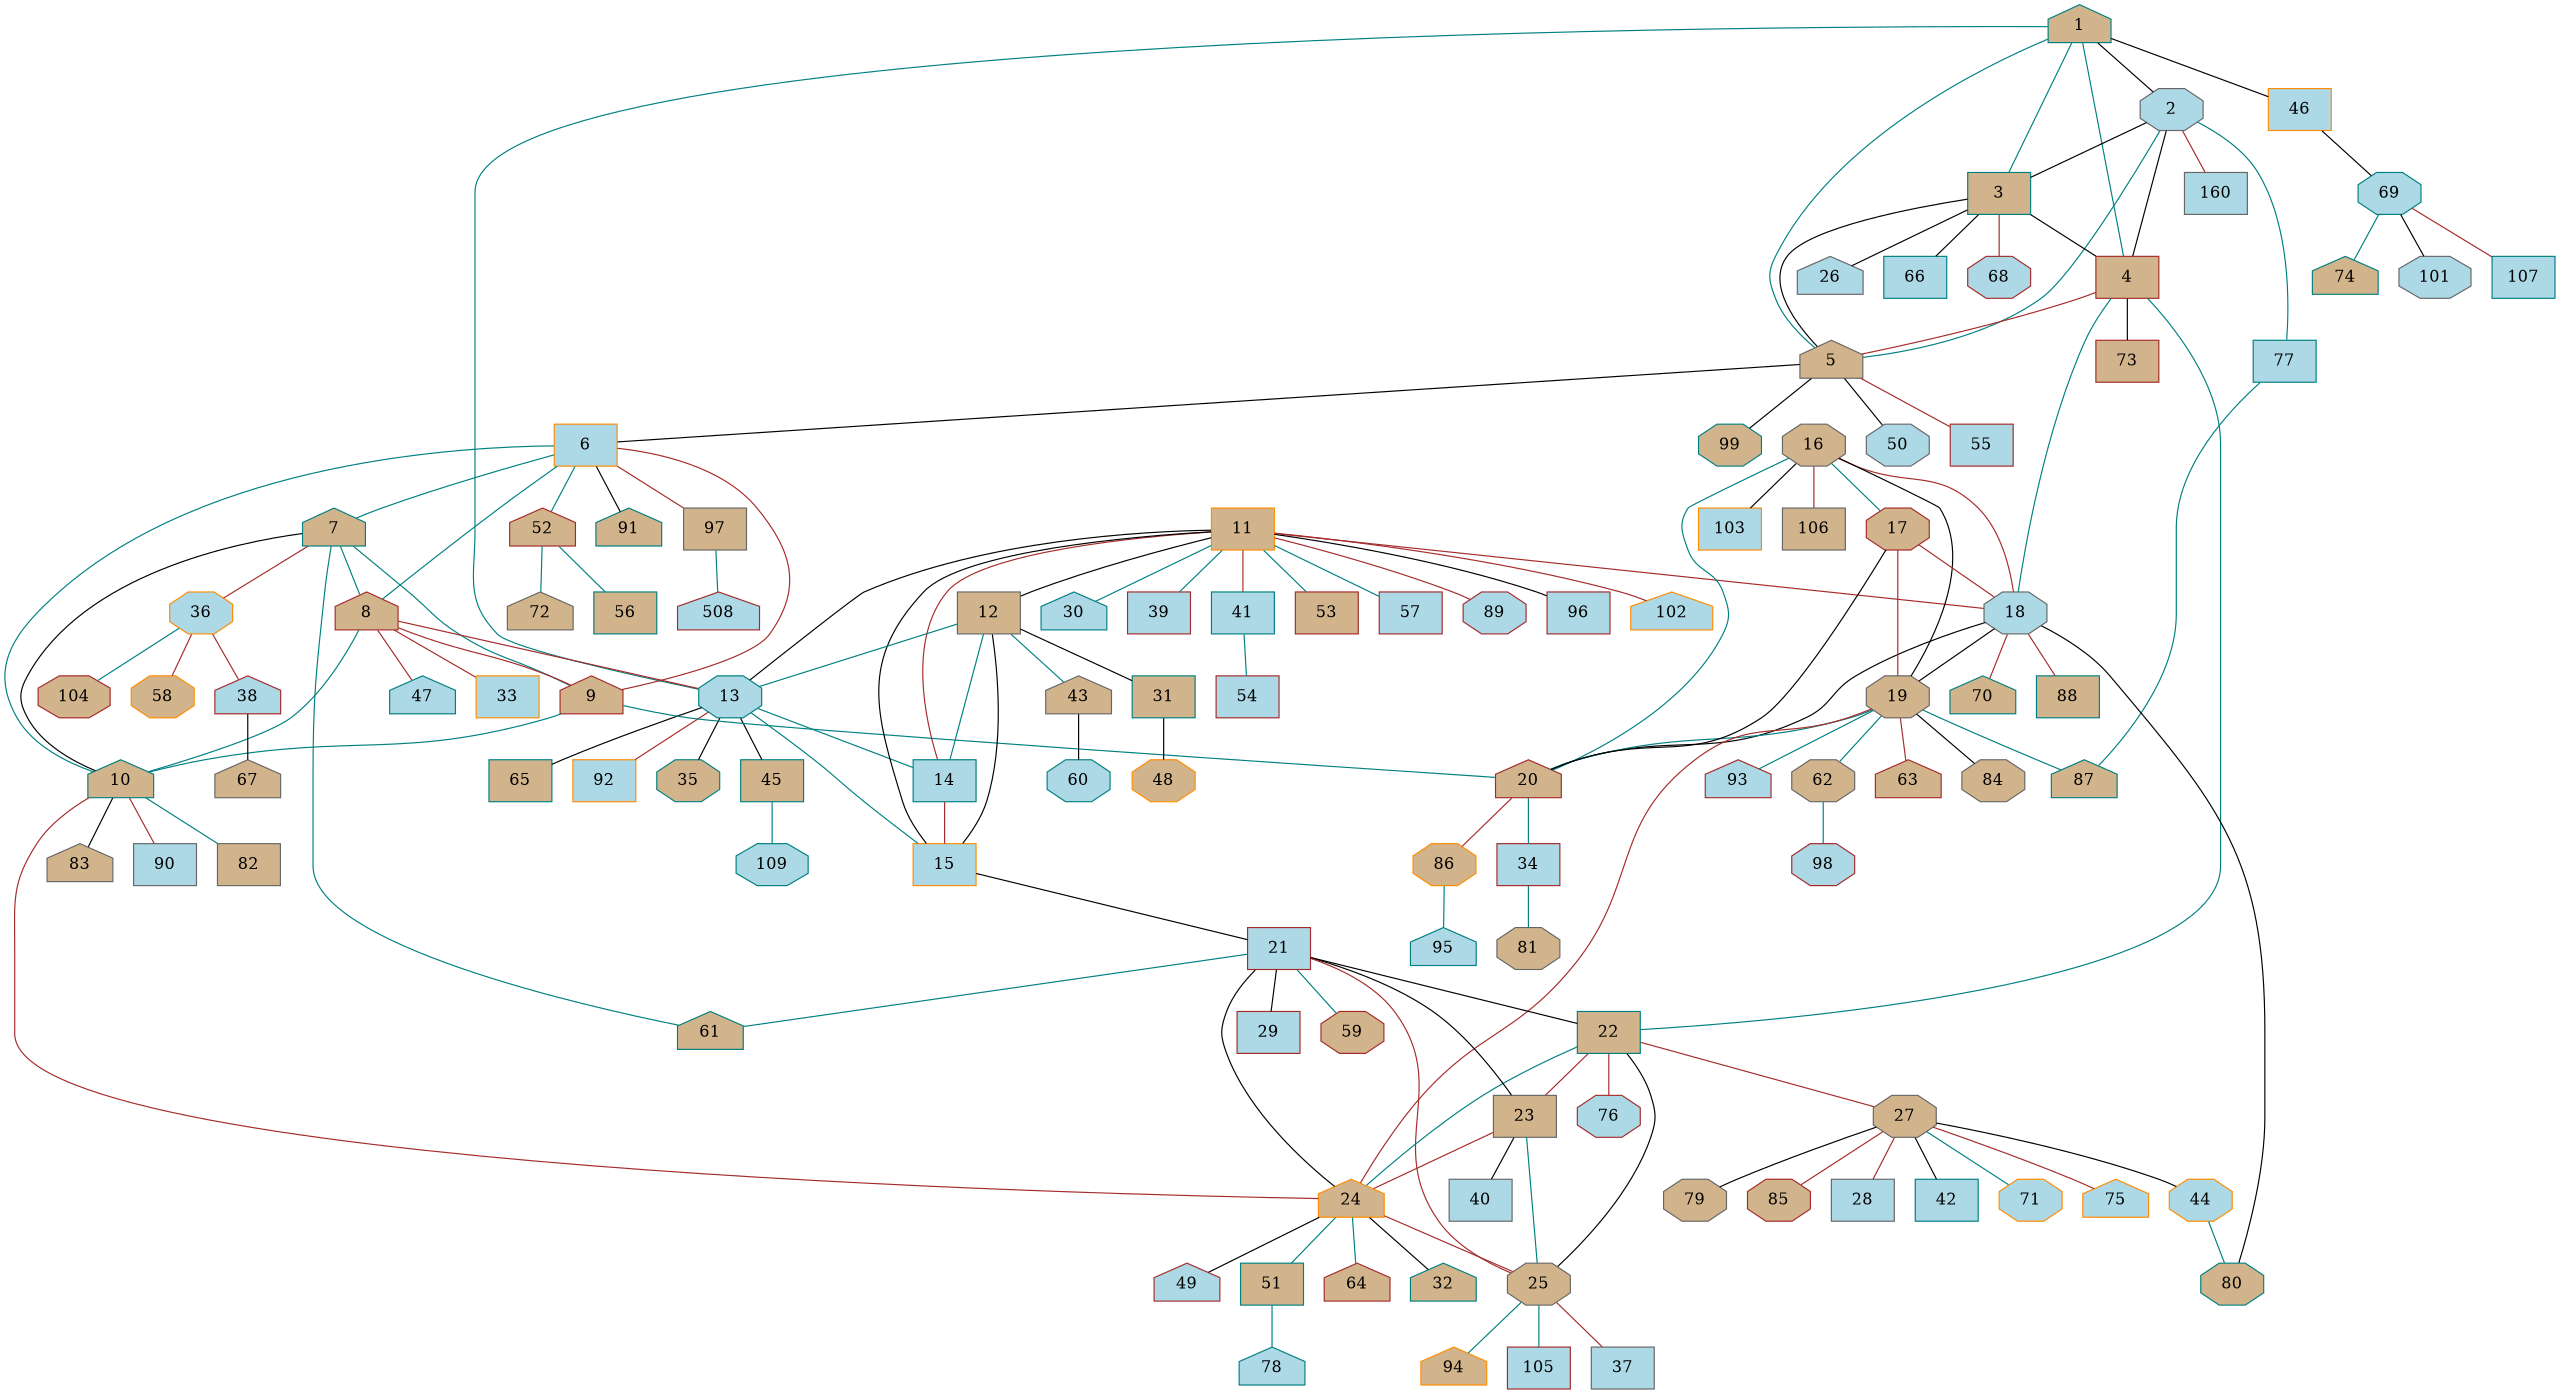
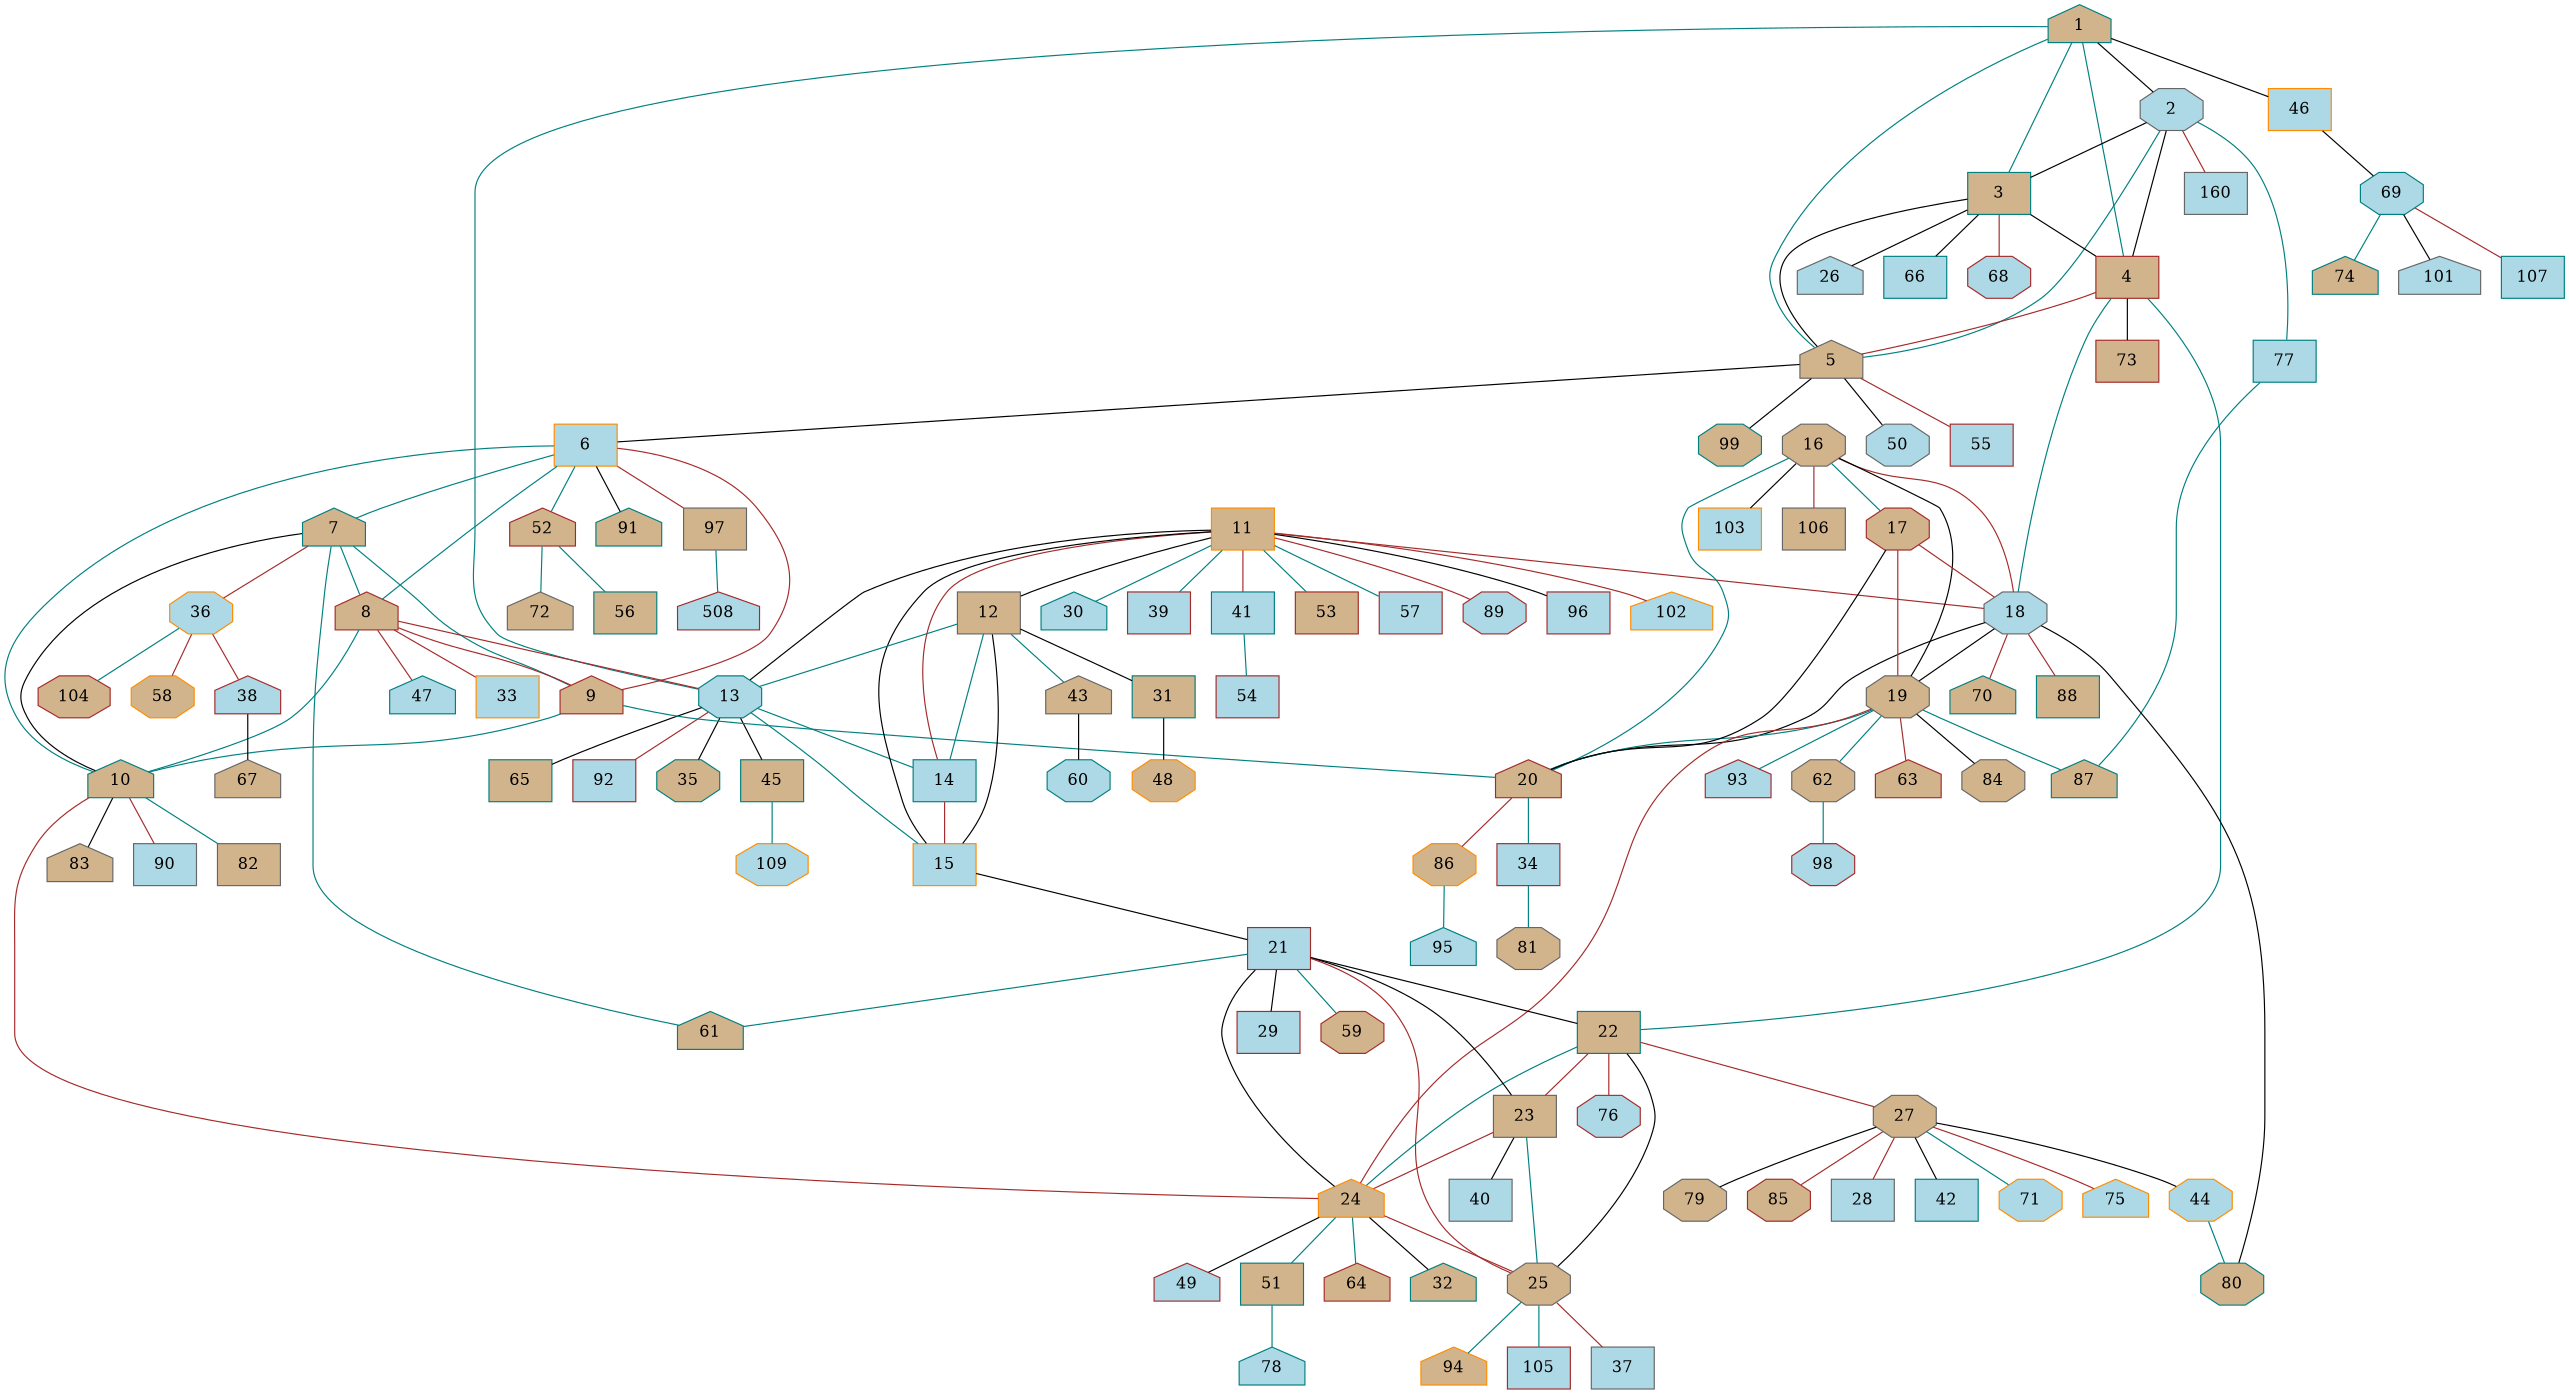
  graph {
    node [color=teal fillcolor=tan shape=box style=filled]
    edge [color=teal]
    1 [shape=house]
    2 [color=gray40 fillcolor=lightblue shape=octagon]
    3
    4 [color=brown]
    5 [color=gray40 shape=house]
    13 [fillcolor=lightblue shape=octagon]
    46 [color=darkorange fillcolor=lightblue]
    77 [fillcolor=lightblue]
    n9 [color=gray40 fillcolor=lightblue label=160]
    26 [color=gray40 fillcolor=lightblue shape=house]
    66 [fillcolor=lightblue]
    68 [color=brown fillcolor=lightblue shape=octagon]
    18 [color=gray40 fillcolor=lightblue shape=octagon]
    22
    73 [color=brown]
    6 [color=darkorange fillcolor=lightblue]
    50 [color=gray40 fillcolor=lightblue shape=octagon]
    55 [color=brown fillcolor=lightblue]
    99 [shape=octagon]
    14 [fillcolor=lightblue]
    15 [color=darkorange fillcolor=lightblue]
    35 [shape=octagon]
    45
    65
-   92 [color=darkorange fillcolor=lightblue]
+   92 [color=brown fillcolor=lightblue]
    69 [fillcolor=lightblue shape=octagon]
    87 [shape=house]
    20 [color=brown shape=house]
    19 [color=gray40 shape=octagon]
    70 [shape=house]
    80 [shape=octagon]
    88
    24 [color=darkorange shape=house]
    23 [color=gray40]
    25 [color=gray40 shape=octagon]
    27 [color=gray40 shape=octagon]
    76 [color=brown fillcolor=lightblue shape=octagon]
    7 [shape=house]
    8 [color=brown shape=house]
    9 [color=brown shape=house]
    10 [shape=house]
    52 [color=brown shape=house]
    91 [shape=house]
    97 [color=gray40]
    36 [color=darkorange fillcolor=lightblue shape=octagon]
    61 [shape=house]
    33 [color=darkorange fillcolor=lightblue]
    47 [fillcolor=lightblue shape=house]
    82 [color=gray40]
    83 [color=gray40 shape=house]
    90 [color=gray40 fillcolor=lightblue]
    56
    72 [color=gray40 shape=house]
    n54 [color=brown fillcolor=lightblue label=508 shape=house]
    38 [color=brown fillcolor=lightblue shape=house]
    58 [color=darkorange shape=octagon]
    104 [color=brown shape=octagon]
    34 [color=brown fillcolor=lightblue]
    86 [color=darkorange shape=octagon]
    32 [shape=house]
    49 [color=brown fillcolor=lightblue shape=house]
    51
    64 [color=brown shape=house]
    11 [color=darkorange]
    12 [color=gray40]
    30 [fillcolor=lightblue shape=house]
    39 [color=brown fillcolor=lightblue]
    41 [fillcolor=lightblue]
    53 [color=brown]
    57 [color=brown fillcolor=lightblue]
    89 [color=brown fillcolor=lightblue shape=octagon]
    96 [color=brown fillcolor=lightblue]
    102 [color=darkorange fillcolor=lightblue shape=house]
    31
    43 [color=gray40 shape=house]
    21 [color=brown fillcolor=lightblue]
    54 [color=brown fillcolor=lightblue]
    48 [color=darkorange shape=octagon]
    60 [fillcolor=lightblue shape=octagon]
-   109 [fillcolor=lightblue shape=octagon]
+   109 [color=darkorange fillcolor=lightblue shape=octagon]
    29 [color=brown fillcolor=lightblue]
    59 [color=brown shape=octagon]
    16 [color=gray40 shape=octagon]
    17 [color=brown shape=octagon]
    103 [color=darkorange fillcolor=lightblue]
    106 [color=gray40]
    62 [color=gray40 shape=octagon]
    63 [color=brown shape=house]
    84 [color=gray40 shape=octagon]
    93 [color=brown fillcolor=lightblue shape=house]
    98 [color=brown fillcolor=lightblue shape=octagon]
    81 [color=gray40 shape=octagon]
    95 [fillcolor=lightblue shape=house]
    40 [color=gray40 fillcolor=lightblue]
    37 [color=gray40 fillcolor=lightblue]
    94 [color=darkorange shape=house]
    105 [color=brown fillcolor=lightblue]
    28 [color=gray40 fillcolor=lightblue]
    42 [fillcolor=lightblue]
    44 [color=darkorange fillcolor=lightblue shape=octagon]
    71 [color=darkorange fillcolor=lightblue shape=octagon]
    75 [color=darkorange fillcolor=lightblue shape=house]
    79 [color=gray40 shape=octagon]
    85 [color=brown shape=octagon]
    78 [fillcolor=lightblue shape=house]
    67 [color=gray40 shape=house]
    74 [shape=house]
-   101 [color=gray40 fillcolor=lightblue shape=octagon]
+   101 [color=gray40 fillcolor=lightblue shape=house]
    107 [fillcolor=lightblue]
    1 -- 2 [color=black]
    1 -- 3
    1 -- 4
    1 -- 5
    1 -- 13
    1 -- 46 [color=black]
    2 -- 3 [color=black]
    2 -- 4 [color=black]
    2 -- 5
    2 -- 77
    2 -- n9 [color=brown]
    3 -- 4 [color=black]
    3 -- 5 [color=black]
    3 -- 26 [color=black]
    3 -- 66 [color=black]
    3 -- 68 [color=brown]
    4 -- 5 [color=brown]
    4 -- 18
    4 -- 22
    4 -- 73 [color=black]
    5 -- 6 [color=black]
    5 -- 50 [color=black]
    5 -- 55 [color=brown]
    5 -- 99 [color=black]
    13 -- 14
    13 -- 15
    13 -- 35 [color=black]
    13 -- 45 [color=black]
    13 -- 65 [color=black]
    13 -- 92 [color=brown]
    46 -- 69 [color=black]
    77 -- 87
    18 -- 20 [color=black]
    18 -- 19 [color=black]
    18 -- 70 [color=brown]
    18 -- 80 [color=black]
    18 -- 88 [color=brown]
    22 -- 24
    22 -- 23 [color=brown]
    22 -- 25 [color=black]
    22 -- 27 [color=brown]
    22 -- 76 [color=brown]
    6 -- 7
    6 -- 8
    6 -- 9 [color=brown]
    6 -- 10
    6 -- 52
    6 -- 91 [color=black]
    6 -- 97 [color=brown]
    14 -- 15 [color=brown]
    15 -- 21 [color=black]
    45 -- 109
    69 -- 74
    69 -- 101 [color=black]
    69 -- 107 [color=brown]
    20 -- 34
    20 -- 86 [color=brown]
    19 -- 87
    19 -- 20
    19 -- 24 [color=brown]
    19 -- 62
    19 -- 63 [color=brown]
    19 -- 84 [color=black]
    19 -- 93
    24 -- 25 [color=brown]
    24 -- 32 [color=black]
    24 -- 49 [color=black]
    24 -- 51
    24 -- 64
    23 -- 24 [color=brown]
    23 -- 25
    23 -- 40 [color=black]
    25 -- 37 [color=brown]
    25 -- 94
    25 -- 105
    27 -- 28 [color=brown]
    27 -- 42 [color=black]
    27 -- 44 [color=black]
    27 -- 71
    27 -- 75 [color=brown]
    27 -- 79 [color=black]
    27 -- 85 [color=brown]
    7 -- 8
    7 -- 9
    7 -- 10 [color=black]
    7 -- 36 [color=brown]
    7 -- 61
    8 -- 13 [color=brown]
    8 -- 9 [color=brown]
    8 -- 10
    8 -- 33 [color=brown]
    8 -- 47 [color=brown]
    9 -- 20
    9 -- 10
    10 -- 24 [color=brown]
    10 -- 82
    10 -- 83 [color=black]
    10 -- 90 [color=brown]
    52 -- 56
    52 -- 72
    97 -- n54
    36 -- 38 [color=brown]
    36 -- 58 [color=brown]
    36 -- 104
    38 -- 67 [color=black]
    34 -- 81
    86 -- 95
    51 -- 78
    11 -- 13 [color=black]
    11 -- 18 [color=brown]
    11 -- 14 [color=brown]
    11 -- 15 [color=black]
    11 -- 12 [color=black]
    11 -- 30
    11 -- 39
    11 -- 41 [color=brown]
    11 -- 53
    11 -- 57
    11 -- 89 [color=brown]
    11 -- 96 [color=black]
    11 -- 102 [color=brown]
    12 -- 13
    12 -- 14
    12 -- 15 [color=black]
    12 -- 31 [color=black]
    12 -- 43
    41 -- 54
    31 -- 48 [color=black]
    43 -- 60 [color=black]
    21 -- 22 [color=black]
    21 -- 24 [color=black]
    21 -- 23 [color=black]
    21 -- 25 [color=brown]
    21 -- 61
    21 -- 29 [color=black]
    21 -- 59
    16 -- 18 [color=brown]
    16 -- 20
    16 -- 19 [color=black]
    16 -- 17
    16 -- 103 [color=black]
    16 -- 106 [color=brown]
    17 -- 18 [color=brown]
    17 -- 20 [color=black]
    17 -- 19 [color=brown]
    62 -- 98
    44 -- 80
  }
